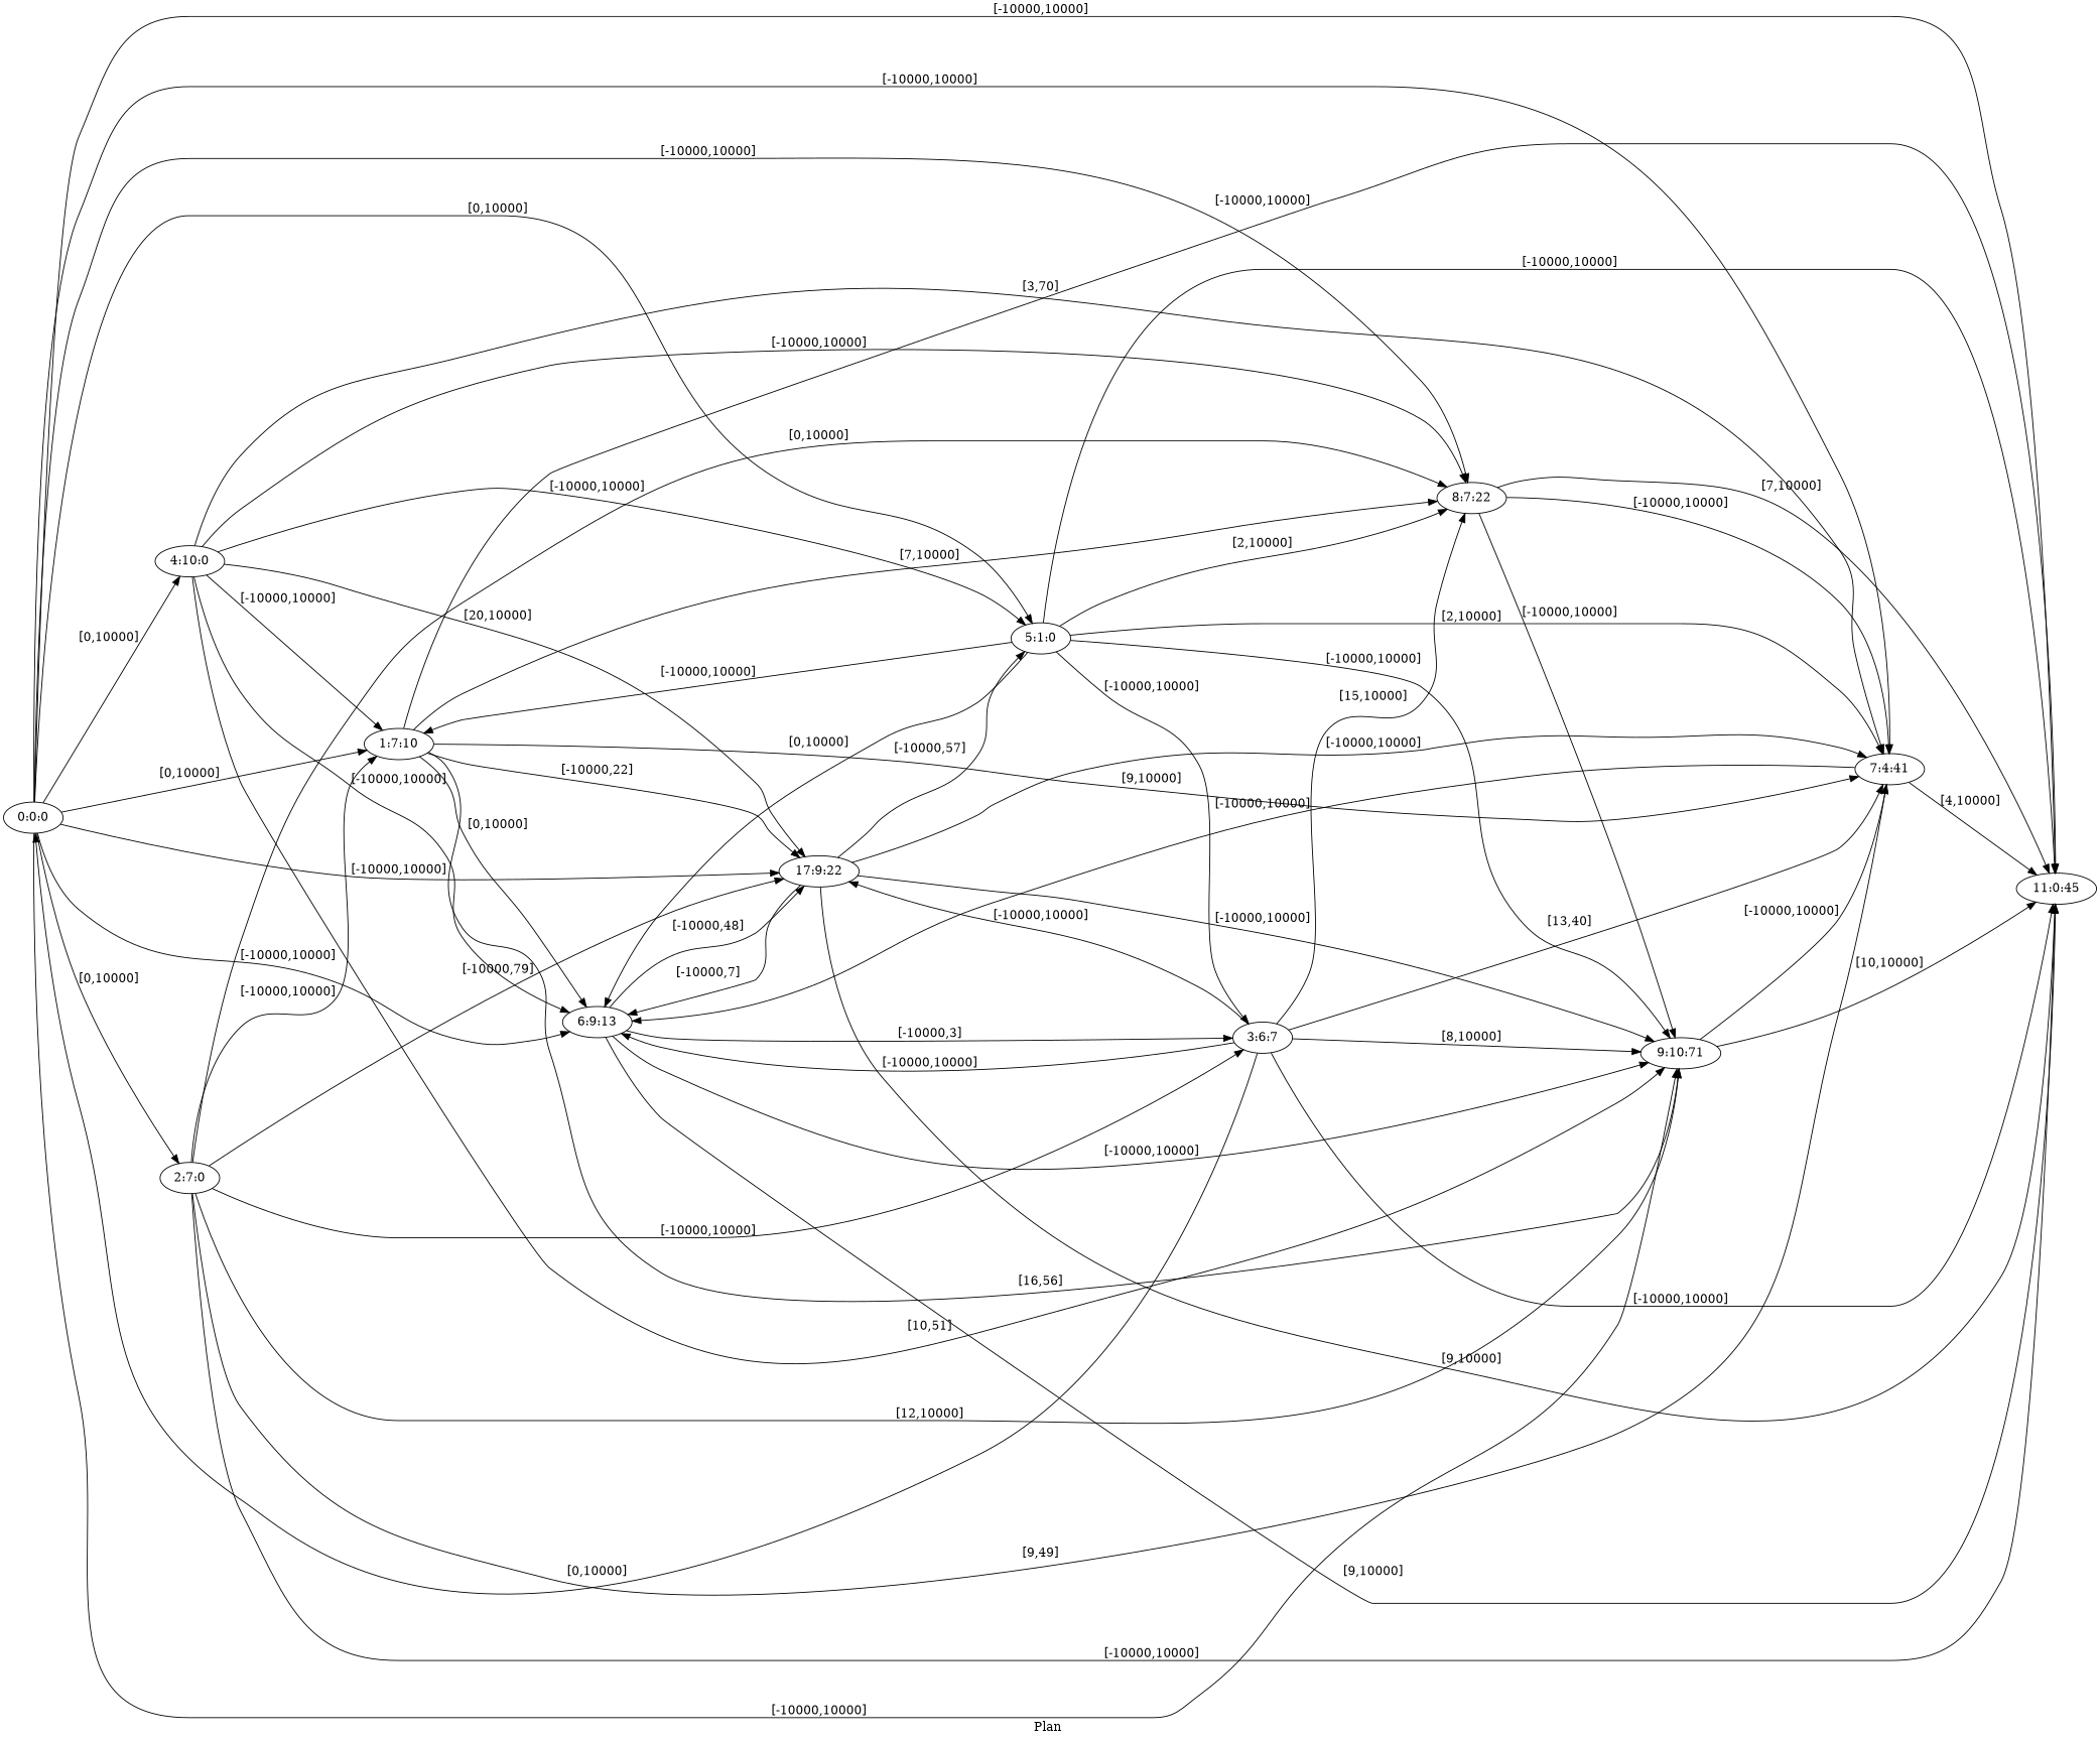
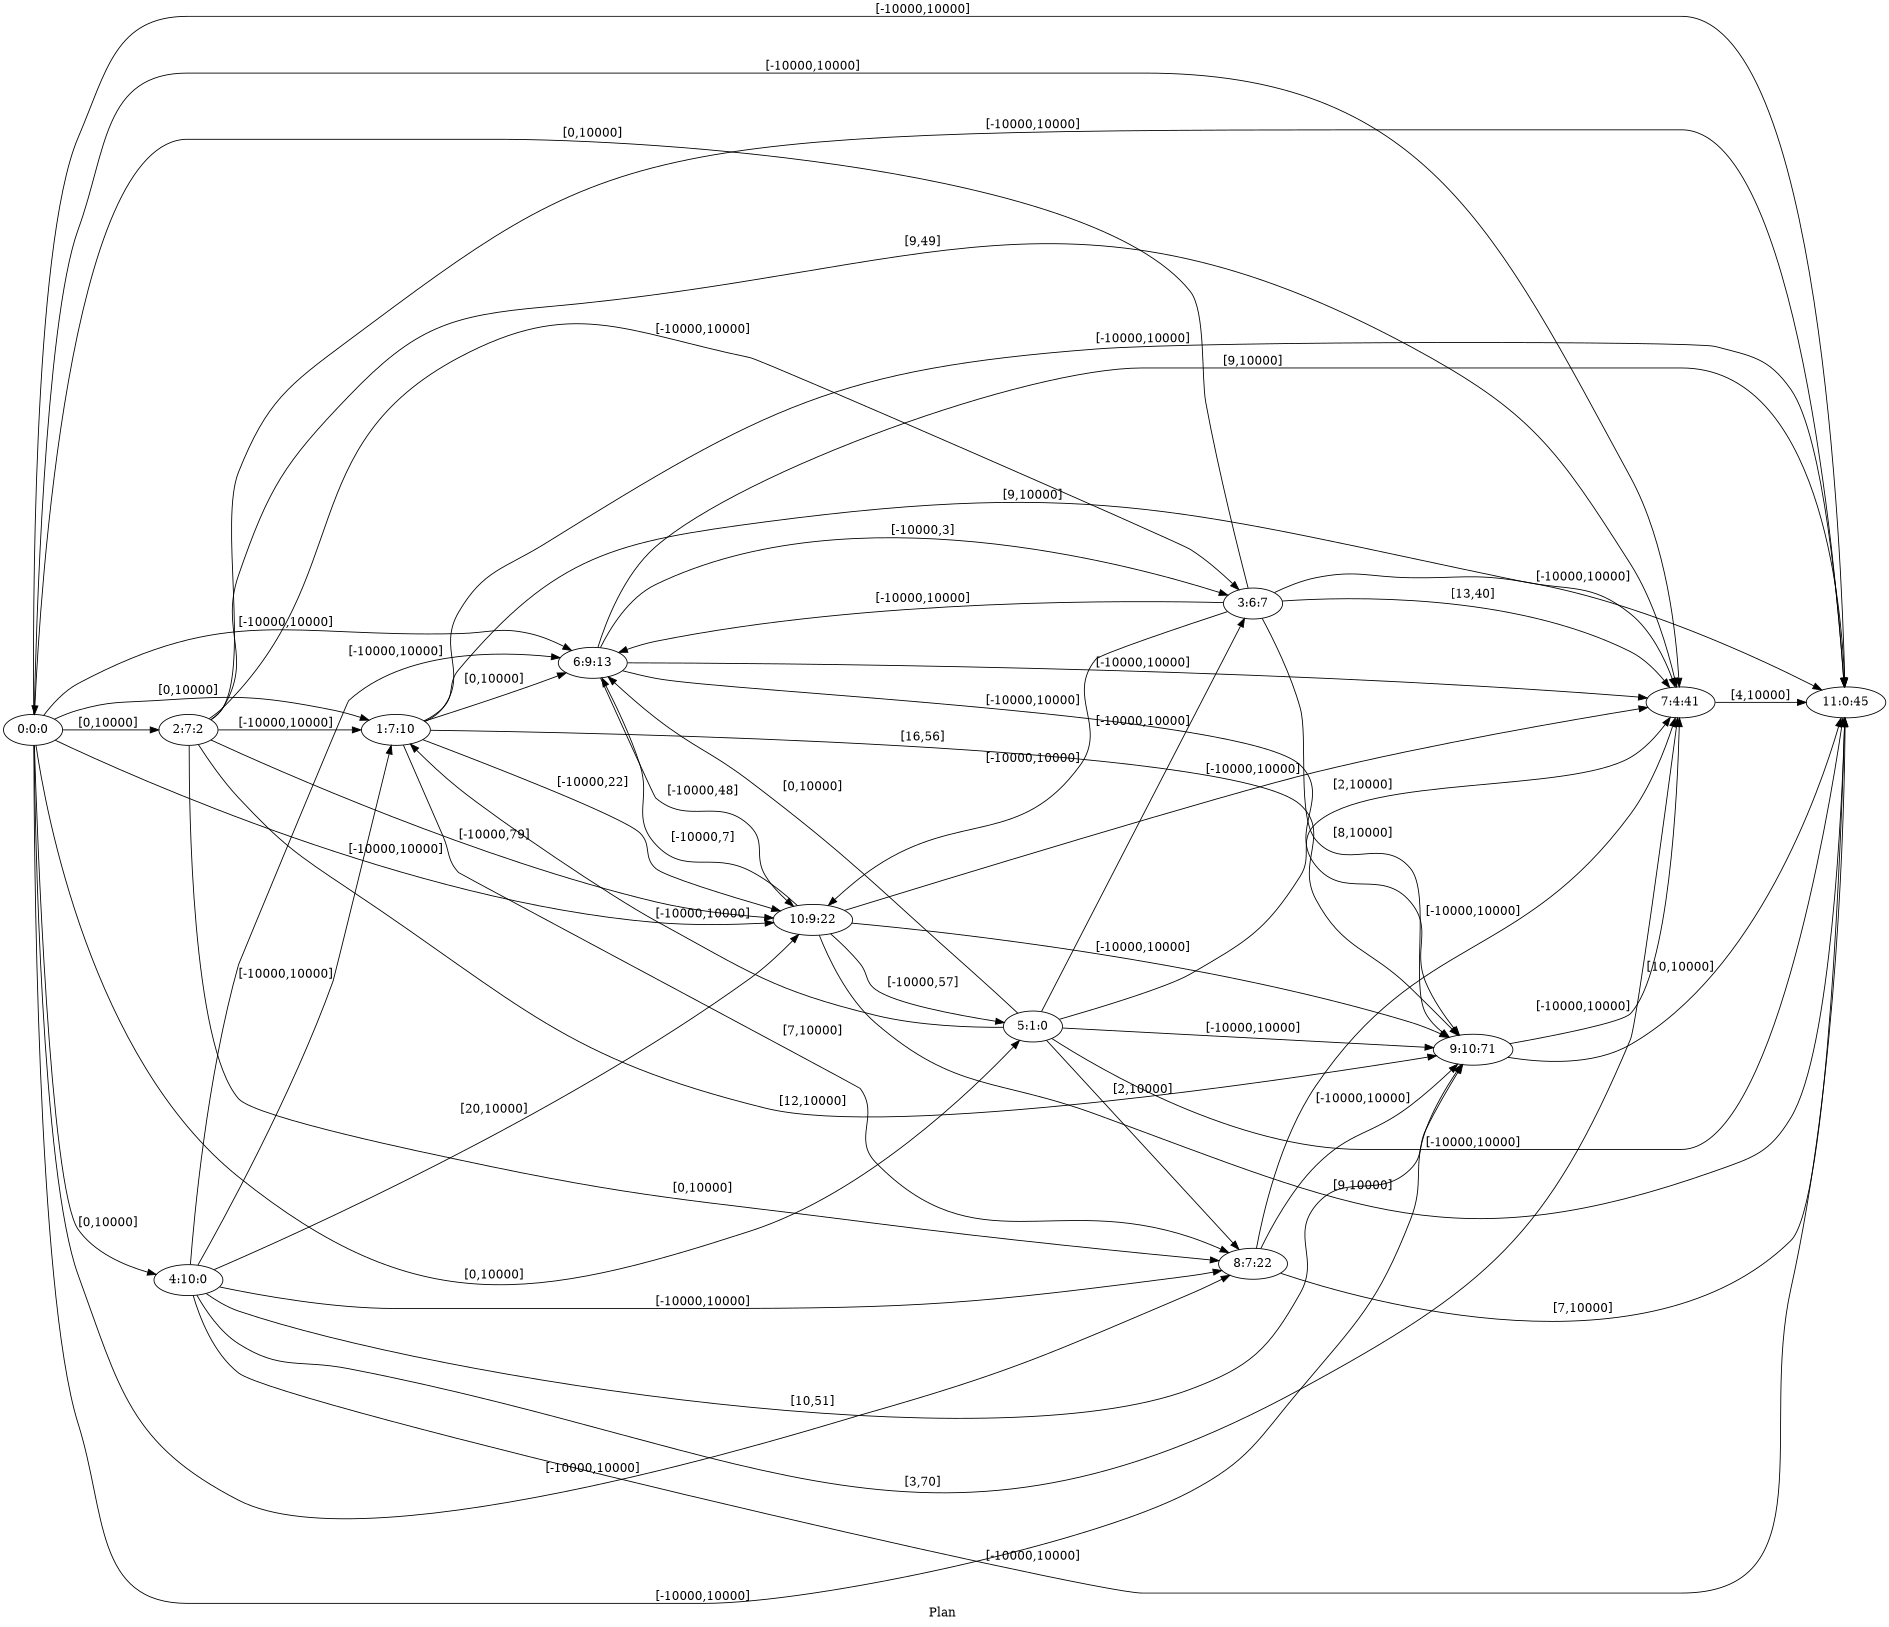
  digraph {
    fldt=0.316698
    label="Plan "
    nodesep=.45
    rankdir=LR
    "0:0:0"
    "1:7:10"
-   "2:7:0"
+   "2:7:0" [label="2:7:2"]
    "4:10:0"
    "5:1:0"
    "6:9:13"
    "7:4:41"
    "8:7:22"
    n9 [label="9:10:71"]
-   "10:9:22" [label="17:9:22"]
+   "10:9:22"
    "11:0:45"
    "3:6:7"
    "0:0:0" -> "1:7:10" [label="[0,10000]"]
    "0:0:0" -> "2:7:0" [label="[0,10000]"]
    "0:0:0" -> "4:10:0" [label="[0,10000]"]
    "0:0:0" -> "5:1:0" [label="[0,10000]"]
    "0:0:0" -> "6:9:13" [label="[-10000,10000]"]
    "0:0:0" -> "7:4:41" [label="[-10000,10000]"]
    "0:0:0" -> "8:7:22" [label="[-10000,10000]"]
    "0:0:0" -> n9 [label="[-10000,10000]"]
    "0:0:0" -> "10:9:22" [label="[-10000,10000]"]
    "0:0:0" -> "11:0:45" [label="[-10000,10000]"]
    "1:7:10" -> "6:9:13" [label="[0,10000]"]
    "1:7:10" -> "7:4:41" [label="[9,10000]"]
    "1:7:10" -> "8:7:22" [label="[7,10000]"]
    "1:7:10" -> n9 [label="[16,56]"]
    "1:7:10" -> "10:9:22" [label="[-10000,22]"]
    "1:7:10" -> "11:0:45" [label="[-10000,10000]"]
    "2:7:0" -> "1:7:10" [label="[-10000,10000]"]
    "2:7:0" -> "7:4:41" [label="[9,49]"]
    "2:7:0" -> "8:7:22" [label="[0,10000]"]
    "2:7:0" -> n9 [label="[12,10000]"]
    "2:7:0" -> "10:9:22" [label="[-10000,79]"]
    "2:7:0" -> "11:0:45" [label="[-10000,10000]"]
    "2:7:0" -> "3:6:7" [label="[-10000,10000]"]
    "4:10:0" -> "1:7:10" [label="[-10000,10000]"]
    "4:10:0" -> "6:9:13" [label="[-10000,10000]"]
    "4:10:0" -> "7:4:41" [label="[3,70]"]
    "4:10:0" -> "8:7:22" [label="[-10000,10000]"]
    "4:10:0" -> n9 [label="[10,51]"]
    "4:10:0" -> "10:9:22" [label="[20,10000]"]
-   "4:10:0" -> "5:1:0" [label="[-10000,10000]"]
+   "4:10:0" -> "11:0:45" [label="[-10000,10000]"]
    "5:1:0" -> "1:7:10" [label="[-10000,10000]"]
    "5:1:0" -> "6:9:13" [label="[0,10000]"]
    "5:1:0" -> "7:4:41" [label="[2,10000]"]
    "5:1:0" -> "8:7:22" [label="[2,10000]"]
    "5:1:0" -> n9 [label="[-10000,10000]"]
    "5:1:0" -> "11:0:45" [label="[-10000,10000]"]
    "5:1:0" -> "3:6:7" [label="[-10000,10000]"]
-   "7:4:41" -> "6:9:13" [label="[-10000,10000]"]
+   "6:9:13" -> "7:4:41" [label="[-10000,10000]"]
    "6:9:13" -> n9 [label="[-10000,10000]"]
    "6:9:13" -> "10:9:22" [label="[-10000,48]"]
    "6:9:13" -> "11:0:45" [label="[9,10000]"]
    "6:9:13" -> "3:6:7" [label="[-10000,3]"]
    "7:4:41" -> "11:0:45" [label="[4,10000]"]
    "8:7:22" -> "7:4:41" [label="[-10000,10000]"]
    "8:7:22" -> n9 [label="[-10000,10000]"]
    "8:7:22" -> "11:0:45" [label="[7,10000]"]
    n9 -> "7:4:41" [label="[-10000,10000]"]
    n9 -> "11:0:45" [label="[10,10000]"]
    "10:9:22" -> "5:1:0" [label="[-10000,57]"]
    "10:9:22" -> "6:9:13" [label="[-10000,7]"]
    "10:9:22" -> "7:4:41" [label="[-10000,10000]"]
    "10:9:22" -> n9 [label="[-10000,10000]"]
    "10:9:22" -> "11:0:45" [label="[9,10000]"]
    "3:6:7" -> "0:0:0" [label="[0,10000]"]
    "3:6:7" -> "6:9:13" [label="[-10000,10000]"]
    "3:6:7" -> "7:4:41" [label="[13,40]"]
-   "3:6:7" -> "8:7:22" [label="[15,10000]"]
    "3:6:7" -> n9 [label="[8,10000]"]
    "3:6:7" -> "10:9:22" [label="[-10000,10000]"]
    "3:6:7" -> "11:0:45" [label="[-10000,10000]"]
  }
